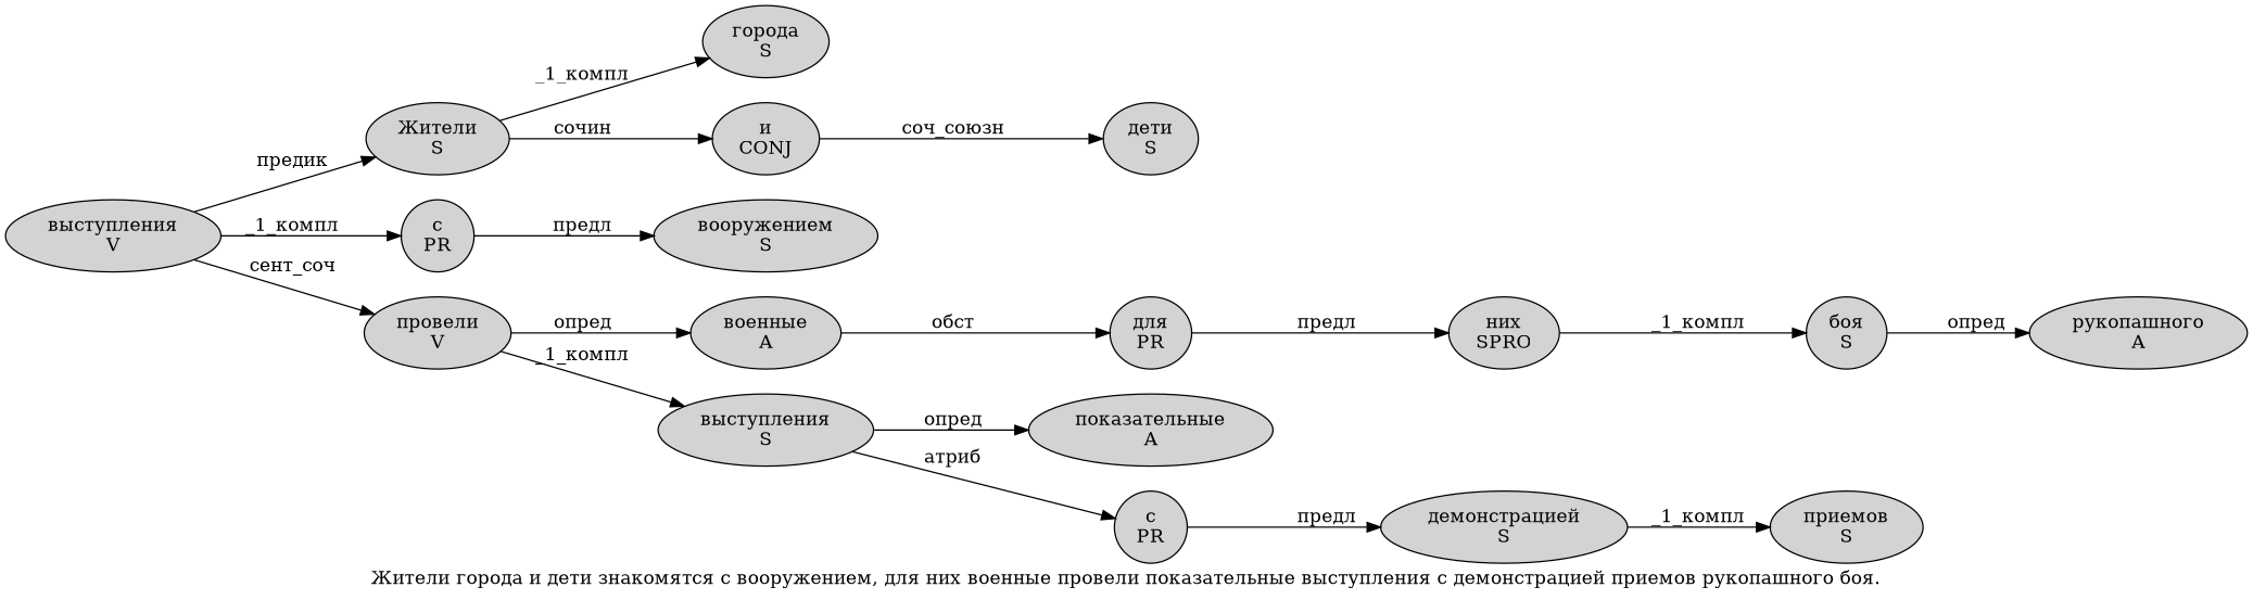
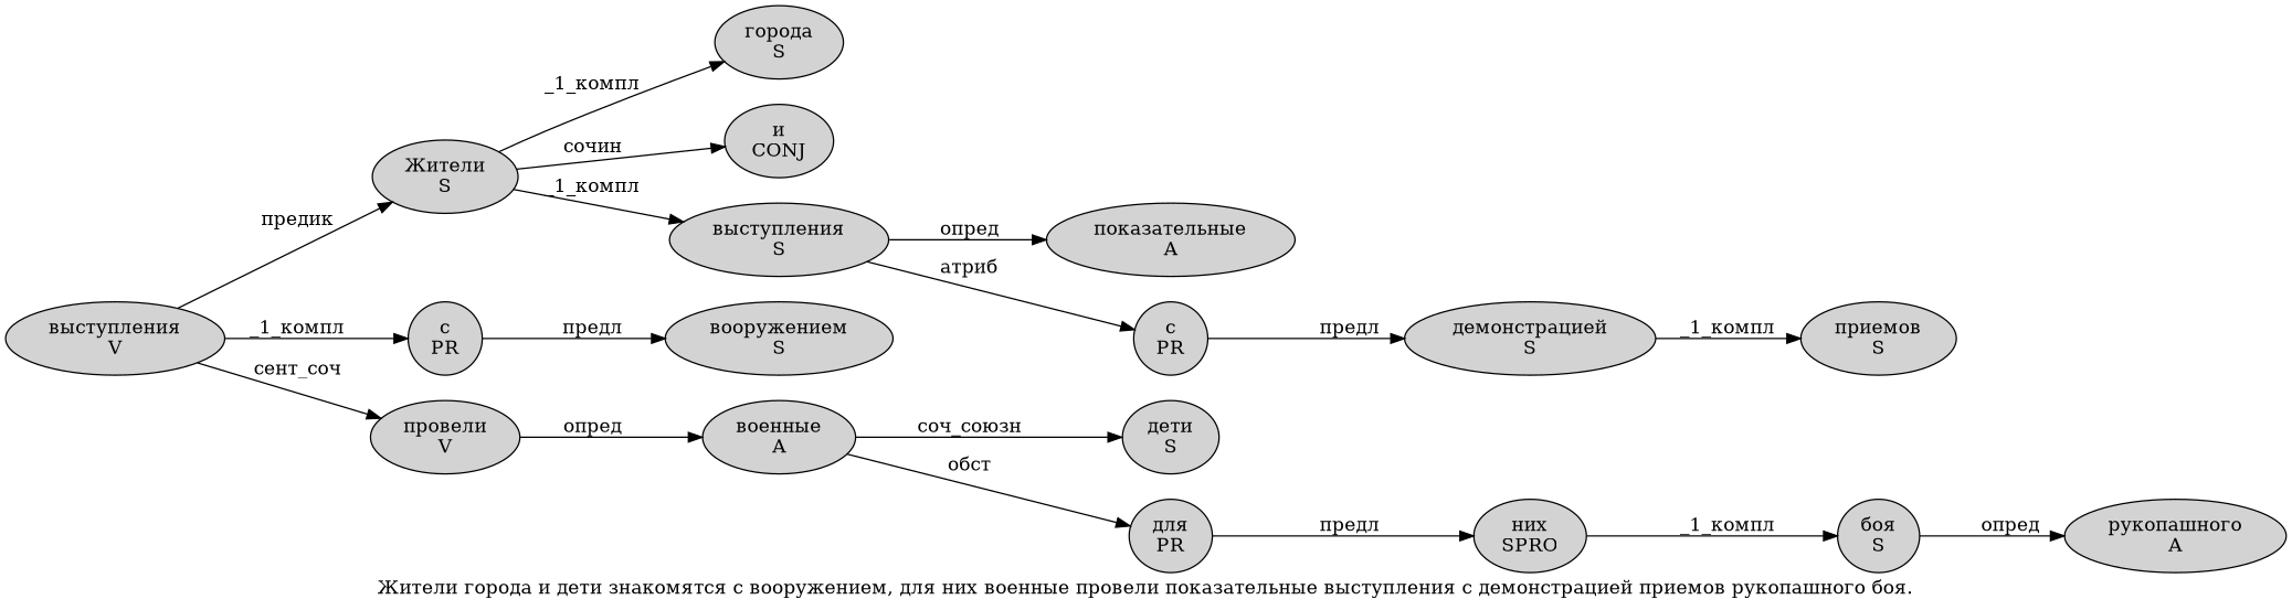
  digraph {
    label="Жители города и дети знакомятся с вооружением, для них военные провели показательные выступления с демонстрацией приемов рукопашного боя."
    rankdir=LR
    node [fillcolor=lightgray penwidth=1 shape=ellipse style=filled]
    n1 [label="Жители\nS"]
    n2 [label="города\nS"]
    n3 [label="и\nCONJ"]
    n4 [label="дети\nS"]
    n5 [label="выступления\nV"]
    n6 [label="с\nPR"]
    n7 [label="провели\nV"]
    n8 [label="вооружением\nS"]
    n9 [label="военные\nA"]
    n10 [label="выступления\nS"]
    n11 [label="для\nPR"]
    n12 [label="них\nSPRO"]
    n13 [label="боя\nS"]
    n14 [label="показательные\nA"]
    n15 [label="с\nPR"]
    n16 [label="демонстрацией\nS"]
    n17 [label="приемов\nS"]
    n18 [label="рукопашного\nA"]
    n1 -> n2 [label="_1_компл"]
    n1 -> n3 [label="сочин"]
-   n3 -> n4 [label="соч_союзн"]
+   n9 -> n4 [label="соч_союзн"]
    n5 -> n1 [label="предик"]
    n5 -> n6 [label="_1_компл"]
    n5 -> n7 [label="сент_соч"]
    n6 -> n8 [label="предл"]
    n7 -> n9 [label="опред"]
-   n7 -> n10 [label="_1_компл"]
+   n1 -> n10 [label="_1_компл"]
    n9 -> n11 [label="обст"]
    n10 -> n14 [label="опред"]
    n10 -> n15 [label="атриб"]
    n11 -> n12 [label="предл"]
    n12 -> n13 [label="_1_компл"]
    n13 -> n18 [label="опред"]
    n15 -> n16 [label="предл"]
    n16 -> n17 [label="_1_компл"]
  }
